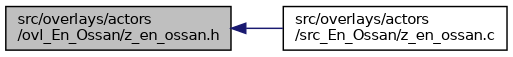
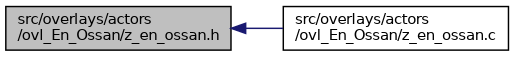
  digraph {
    rankdir=LR
    node [color=black fontname=Helvetica fontsize=10 shape=record style=filled]
    n1 [fillcolor=grey75 fontcolor=black height=0.2 label="src/overlays/actors\l/ovl_En_Ossan/z_en_ossan.h" width=0.4]
-   n2 [fillcolor=white height=0.2 label="src/overlays/actors\l/src_En_Ossan/z_en_ossan.c" width=0.4]
+   n2 [fillcolor=white height=0.2 label="src/overlays/actors\l/ovl_En_Ossan/z_en_ossan.c" width=0.4]
    n1 -> n2 [color=midnightblue dir=back fontname=Helvetica fontsize=10 labelfontname=Helvetica labelfontsize=10 style=solid]
  }
